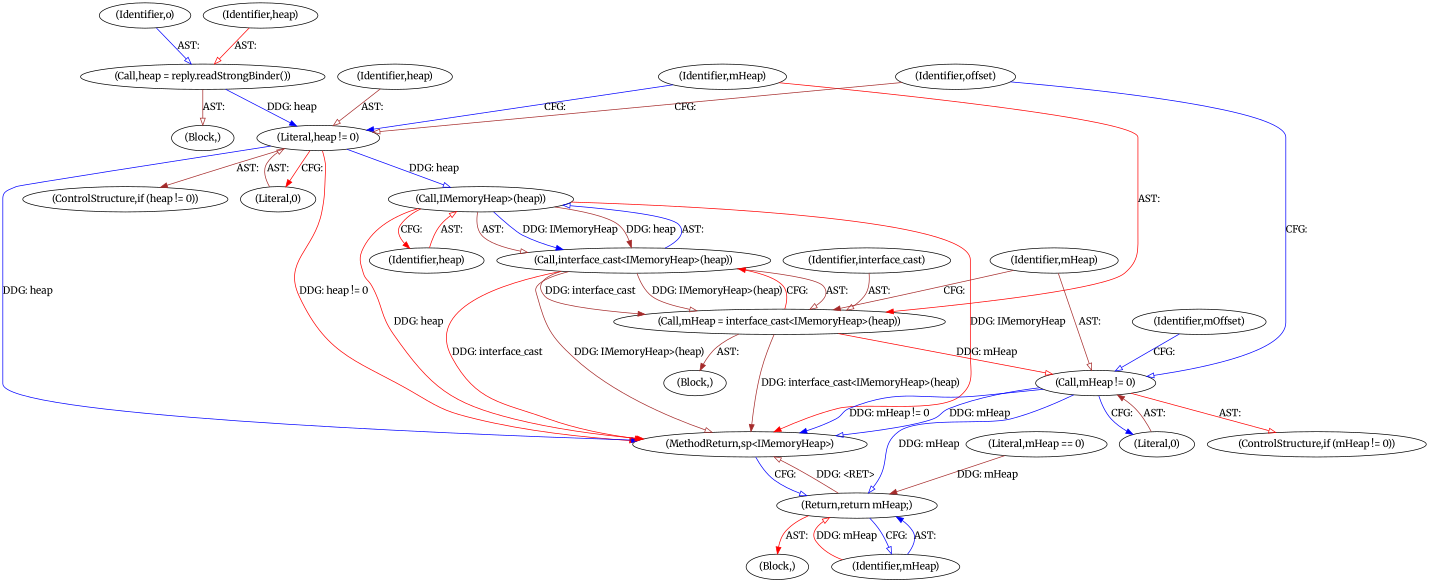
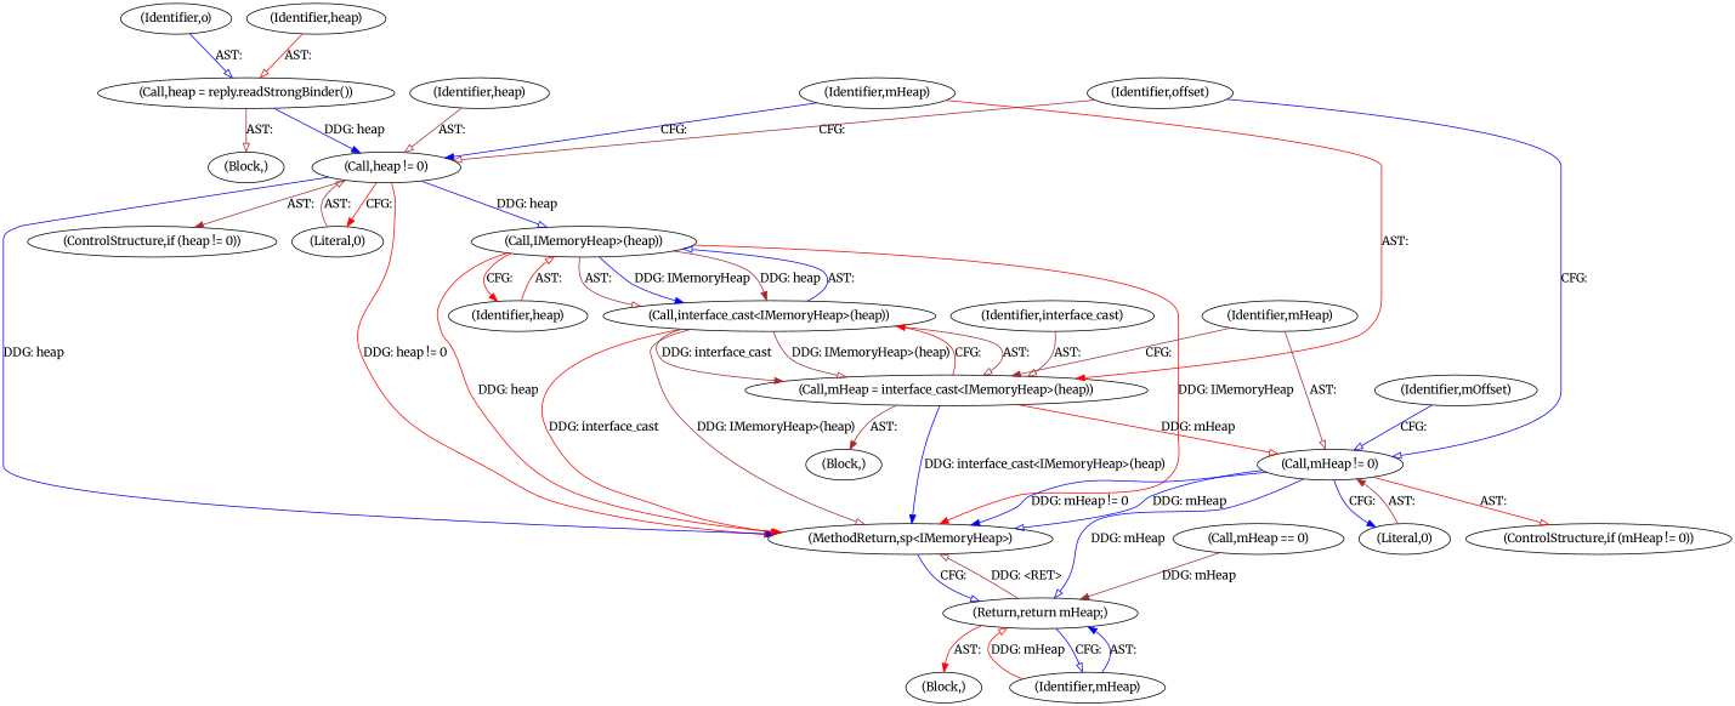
  digraph {
    fontname=Merriweather
    node [fontname=Merriweather]
    edge [arrowhead=onormal color=brown fontname=Merriweather]
    n1 [label="(Call,heap = reply.readStrongBinder())"]
-   n2 [label="(Literal,heap != 0)"]
+   n2 [label="(Call,heap != 0)"]
    n3 [label="(Block,)"]
    n4 [label="(MethodReturn,sp<IMemoryHeap>)"]
    n5 [label="(Call,IMemoryHeap>(heap))"]
    n6 [label="(ControlStructure,if (heap != 0))"]
    n7 [label="(Literal,0)"]
    n8 [label="(Return,return mHeap;)"]
    n9 [label="(Call,interface_cast<IMemoryHeap>(heap))"]
    n10 [label="(Identifier,heap)"]
    n11 [label="(Call,mHeap = interface_cast<IMemoryHeap>(heap))"]
    n12 [label="(Call,mHeap != 0)"]
    n13 [label="(Block,)"]
    n14 [label="(Literal,0)"]
    n15 [label="(ControlStructure,if (mHeap != 0))"]
    n16 [label="(Block,)"]
    n17 [label="(Identifier,mHeap)"]
    n18 [label="(Identifier,interface_cast)"]
-   n19 [label="(Literal,mHeap == 0)"]
+   n19 [label="(Call,mHeap == 0)"]
    n20 [label="(Identifier,mHeap)"]
    n21 [label="(Identifier,heap)"]
    n22 [label="(Identifier,o)"]
    n23 [label="(Identifier,mOffset)"]
    n24 [label="(Identifier,offset)"]
    n25 [label="(Identifier,mHeap)"]
    n26 [label="(Identifier,heap)"]
    n1 -> n2 [arrowhead=normal color=blue label="DDG: heap"]
    n1 -> n3 [label="AST: "]
    n2 -> n4 [arrowhead=normal color=red label="DDG: heap != 0"]
    n2 -> n4 [arrowhead=normal color=blue label="DDG: heap"]
    n2 -> n5 [color=blue label="DDG: heap"]
    n2 -> n6 [arrowhead=normal label="AST: "]
    n2 -> n7 [arrowhead=normal color=red label="CFG: "]
    n4 -> n8 [color=blue label="CFG: "]
    n5 -> n4 [arrowhead=normal color=red label="DDG: IMemoryHeap"]
    n5 -> n4 [arrowhead=normal color=red label="DDG: heap"]
    n5 -> n9 [label="AST: "]
    n5 -> n9 [arrowhead=normal color=blue label="DDG: IMemoryHeap"]
    n5 -> n9 [arrowhead=normal label="DDG: heap"]
    n5 -> n10 [arrowhead=normal color=red label="CFG: "]
    n7 -> n2 [label="AST: "]
    n8 -> n4 [label="DDG: <RET>"]
    n8 -> n16 [arrowhead=normal color=red label="AST: "]
    n8 -> n17 [color=blue label="CFG: "]
    n9 -> n4 [arrowhead=normal color=red label="DDG: interface_cast"]
    n9 -> n4 [label="DDG: IMemoryHeap>(heap)"]
    n9 -> n5 [color=blue label="AST: "]
    n9 -> n11 [label="AST: "]
    n9 -> n11 [arrowhead=normal label="DDG: interface_cast"]
    n9 -> n11 [label="DDG: IMemoryHeap>(heap)"]
    n10 -> n5 [color=red label="AST: "]
-   n11 -> n4 [arrowhead=normal label="DDG: interface_cast<IMemoryHeap>(heap)"]
+   n11 -> n4 [arrowhead=normal color=blue label="DDG: interface_cast<IMemoryHeap>(heap)"]
    n11 -> n9 [arrowhead=normal color=red label="CFG: "]
    n11 -> n12 [color=red label="DDG: mHeap"]
    n11 -> n13 [arrowhead=normal label="AST: "]
    n12 -> n4 [color=blue label="DDG: mHeap"]
    n12 -> n4 [arrowhead=normal color=blue label="DDG: mHeap != 0"]
    n12 -> n8 [color=blue label="DDG: mHeap"]
    n12 -> n14 [arrowhead=normal color=blue label="CFG: "]
    n12 -> n15 [color=red label="AST: "]
    n14 -> n12 [arrowhead=normal label="AST: "]
    n17 -> n8 [arrowhead=normal color=blue label="AST: "]
    n17 -> n8 [color=red label="DDG: mHeap"]
    n18 -> n11 [label="AST: "]
    n19 -> n8 [arrowhead=normal label="DDG: mHeap"]
    n20 -> n2 [arrowhead=normal color=blue label="CFG: "]
    n20 -> n11 [arrowhead=normal color=red label="AST: "]
    n21 -> n2 [label="AST: "]
    n22 -> n1 [color=blue label="AST: "]
    n23 -> n12 [color=blue label="CFG: "]
    n24 -> n2 [label="CFG: "]
    n24 -> n12 [color=blue label="CFG: "]
    n25 -> n11 [arrowhead=normal label="CFG: "]
    n25 -> n12 [label="AST: "]
    n26 -> n1 [color=red label="AST: "]
  }
